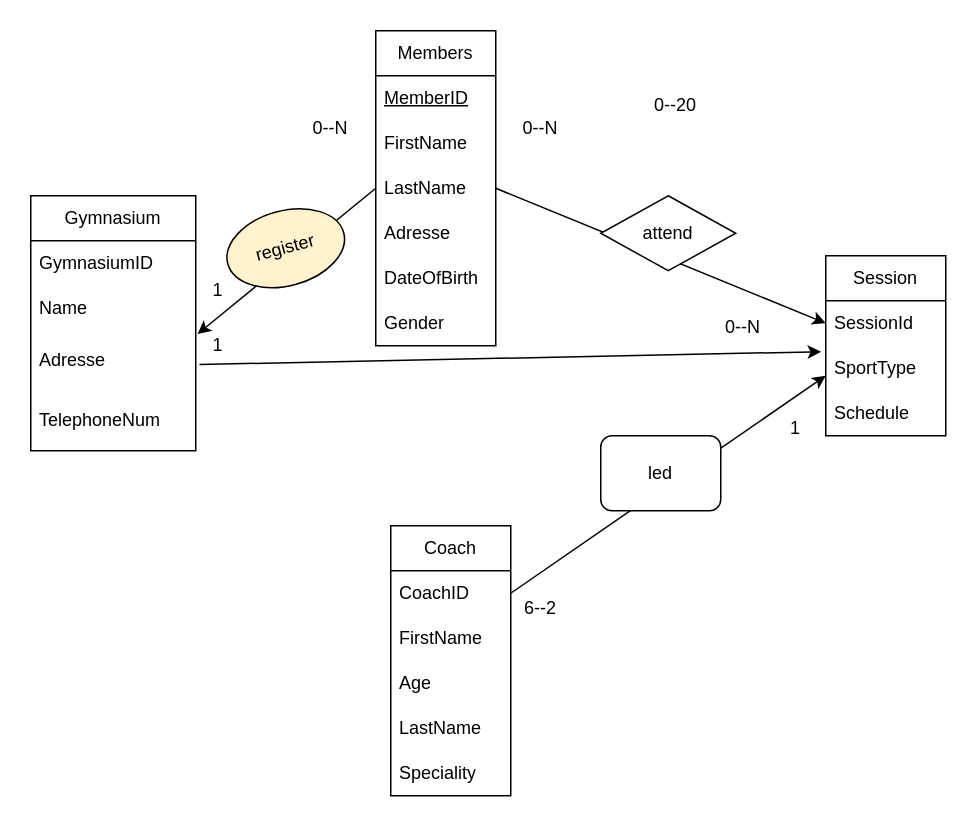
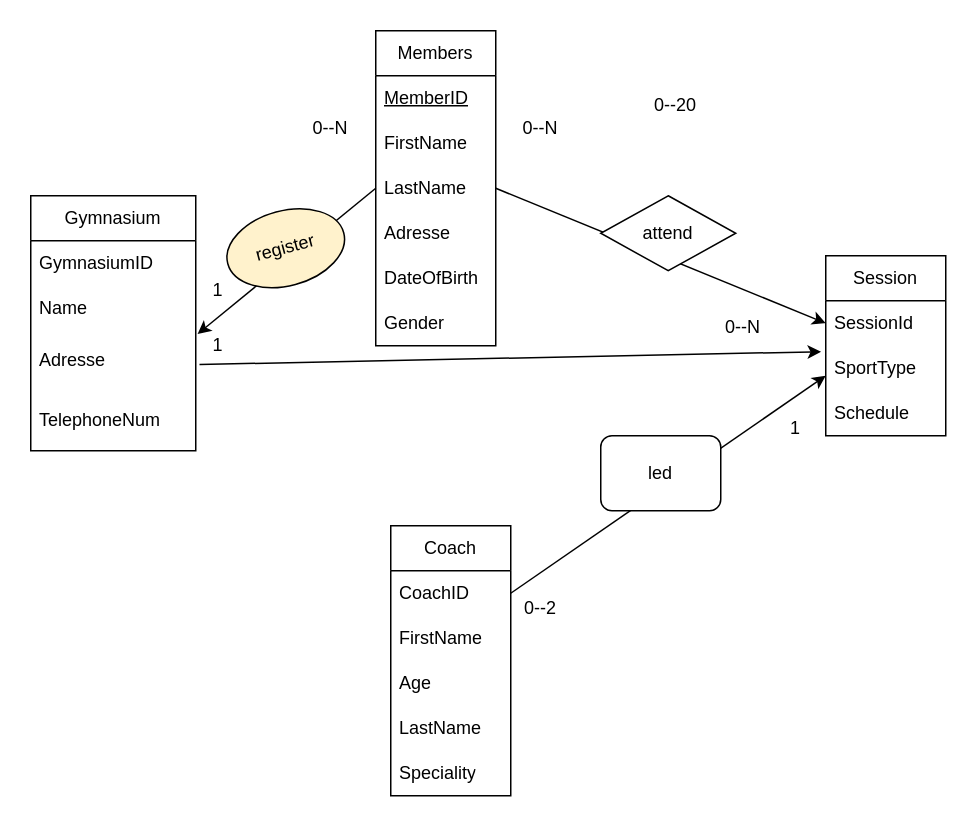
  <mxCell id="0" />
  <mxCell id="1" parent="0" />
  <mxCell id="2" value="Gymnasium" style="swimlane;fontStyle=0;childLayout=stackLayout;horizontal=1;startSize=30;horizontalStack=0;resizeParent=1;resizeParentMax=0;resizeLast=0;collapsible=1;marginBottom=0;whiteSpace=wrap;html=1;" parent="1" vertex="1"><mxGeometry x="20" y="130" width="110" height="170" as="geometry"><mxRectangle x="60" y="100" width="60" height="30" as="alternateBounds" /></mxGeometry></mxCell>
  <mxCell id="3" value="GymnasiumID" style="text;strokeColor=none;fillColor=none;align=left;verticalAlign=middle;spacingLeft=4;spacingRight=4;overflow=hidden;points=[[0,0.5],[1,0.5]];portConstraint=eastwest;rotatable=0;whiteSpace=wrap;html=1;" parent="2" vertex="1"><mxGeometry y="30" width="110" height="30" as="geometry" /></mxCell>
  <mxCell id="4" value="Name" style="text;strokeColor=none;fillColor=none;align=left;verticalAlign=middle;spacingLeft=4;spacingRight=4;overflow=hidden;points=[[0,0.5],[1,0.5]];portConstraint=eastwest;rotatable=0;whiteSpace=wrap;html=1;" parent="2" vertex="1"><mxGeometry y="60" width="110" height="30" as="geometry" /></mxCell>
  <mxCell id="5" value="Adresse" style="text;strokeColor=none;fillColor=none;align=left;verticalAlign=middle;spacingLeft=4;spacingRight=4;overflow=hidden;points=[[0,0.5],[1,0.5]];portConstraint=eastwest;rotatable=0;whiteSpace=wrap;html=1;" parent="2" vertex="1"><mxGeometry y="90" width="110" height="40" as="geometry" /></mxCell>
  <mxCell id="6" value="TelephoneNum" style="text;strokeColor=none;fillColor=none;align=left;verticalAlign=middle;spacingLeft=4;spacingRight=4;overflow=hidden;points=[[0,0.5],[1,0.5]];portConstraint=eastwest;rotatable=0;whiteSpace=wrap;html=1;" parent="2" vertex="1"><mxGeometry y="130" width="110" height="40" as="geometry" /></mxCell>
  <mxCell id="7" value="Members" style="swimlane;fontStyle=0;childLayout=stackLayout;horizontal=1;startSize=30;horizontalStack=0;resizeParent=1;resizeParentMax=0;resizeLast=0;collapsible=1;marginBottom=0;whiteSpace=wrap;html=1;" parent="1" vertex="1"><mxGeometry x="250" width="80" height="210" as="geometry" y="20" /></mxCell>
  <mxCell id="8" value="&lt;u&gt;MemberID&lt;/u&gt;" style="text;strokeColor=none;fillColor=none;align=left;verticalAlign=middle;spacingLeft=4;spacingRight=4;overflow=hidden;points=[[0,0.5],[1,0.5]];portConstraint=eastwest;rotatable=0;whiteSpace=wrap;html=1;" parent="7" vertex="1"><mxGeometry y="30" width="80" height="30" as="geometry" /></mxCell>
  <mxCell id="9" value="FirstName" style="text;strokeColor=none;fillColor=none;align=left;verticalAlign=middle;spacingLeft=4;spacingRight=4;overflow=hidden;points=[[0,0.5],[1,0.5]];portConstraint=eastwest;rotatable=0;whiteSpace=wrap;html=1;" parent="7" vertex="1"><mxGeometry y="60" width="80" height="30" as="geometry" /></mxCell>
  <mxCell id="10" value="LastName" style="text;strokeColor=none;fillColor=none;align=left;verticalAlign=middle;spacingLeft=4;spacingRight=4;overflow=hidden;points=[[0,0.5],[1,0.5]];portConstraint=eastwest;rotatable=0;whiteSpace=wrap;html=1;" parent="7" vertex="1"><mxGeometry y="90" width="80" height="30" as="geometry" /></mxCell>
  <mxCell id="11" value="Adresse" style="text;strokeColor=none;fillColor=none;align=left;verticalAlign=middle;spacingLeft=4;spacingRight=4;overflow=hidden;points=[[0,0.5],[1,0.5]];portConstraint=eastwest;rotatable=0;whiteSpace=wrap;html=1;" parent="7" vertex="1"><mxGeometry y="120" width="80" height="30" as="geometry" /></mxCell>
  <mxCell id="12" value="DateOfBirth" style="text;strokeColor=none;fillColor=none;align=left;verticalAlign=middle;spacingLeft=4;spacingRight=4;overflow=hidden;points=[[0,0.5],[1,0.5]];portConstraint=eastwest;rotatable=0;whiteSpace=wrap;html=1;" parent="7" vertex="1"><mxGeometry y="150" width="80" height="30" as="geometry" /></mxCell>
  <mxCell id="13" value="Gender" style="text;strokeColor=none;fillColor=none;align=left;verticalAlign=middle;spacingLeft=4;spacingRight=4;overflow=hidden;points=[[0,0.5],[1,0.5]];portConstraint=eastwest;rotatable=0;whiteSpace=wrap;html=1;" parent="7" vertex="1"><mxGeometry y="180" width="80" height="30" as="geometry" /></mxCell>
  <mxCell id="14" value="Session" style="swimlane;fontStyle=0;childLayout=stackLayout;horizontal=1;startSize=30;horizontalStack=0;resizeParent=1;resizeParentMax=0;resizeLast=0;collapsible=1;marginBottom=0;whiteSpace=wrap;html=1;" parent="1" vertex="1"><mxGeometry x="550" y="170" width="80" height="120" as="geometry" /></mxCell>
  <mxCell id="15" value="SessionId" style="text;strokeColor=none;fillColor=none;align=left;verticalAlign=middle;spacingLeft=4;spacingRight=4;overflow=hidden;points=[[0,0.5],[1,0.5]];portConstraint=eastwest;rotatable=0;whiteSpace=wrap;html=1;" parent="14" vertex="1"><mxGeometry y="30" width="80" height="30" as="geometry" /></mxCell>
  <mxCell id="16" value="SportType" style="text;strokeColor=none;fillColor=none;align=left;verticalAlign=middle;spacingLeft=4;spacingRight=4;overflow=hidden;points=[[0,0.5],[1,0.5]];portConstraint=eastwest;rotatable=0;whiteSpace=wrap;html=1;" parent="14" vertex="1"><mxGeometry y="60" width="80" height="30" as="geometry" /></mxCell>
  <mxCell id="17" value="Schedule" style="text;strokeColor=none;fillColor=none;align=left;verticalAlign=middle;spacingLeft=4;spacingRight=4;overflow=hidden;points=[[0,0.5],[1,0.5]];portConstraint=eastwest;rotatable=0;whiteSpace=wrap;html=1;" parent="14" vertex="1"><mxGeometry y="90" width="80" height="30" as="geometry" /></mxCell>
  <mxCell id="18" value="Coach" style="swimlane;fontStyle=0;childLayout=stackLayout;horizontal=1;startSize=30;horizontalStack=0;resizeParent=1;resizeParentMax=0;resizeLast=0;collapsible=1;marginBottom=0;whiteSpace=wrap;html=1;" parent="1" vertex="1"><mxGeometry x="260" y="350" width="80" height="180" as="geometry" /></mxCell>
  <mxCell id="19" value="CoachID" style="text;strokeColor=none;fillColor=none;align=left;verticalAlign=middle;spacingLeft=4;spacingRight=4;overflow=hidden;points=[[0,0.5],[1,0.5]];portConstraint=eastwest;rotatable=0;whiteSpace=wrap;html=1;" parent="18" vertex="1"><mxGeometry y="30" width="80" height="30" as="geometry" /></mxCell>
  <mxCell id="20" value="FirstName" style="text;strokeColor=none;fillColor=none;align=left;verticalAlign=middle;spacingLeft=4;spacingRight=4;overflow=hidden;points=[[0,0.5],[1,0.5]];portConstraint=eastwest;rotatable=0;whiteSpace=wrap;html=1;" parent="18" vertex="1"><mxGeometry y="60" width="80" height="30" as="geometry" /></mxCell>
  <mxCell id="21" value="Age" style="text;strokeColor=none;fillColor=none;align=left;verticalAlign=middle;spacingLeft=4;spacingRight=4;overflow=hidden;points=[[0,0.5],[1,0.5]];portConstraint=eastwest;rotatable=0;whiteSpace=wrap;html=1;" parent="18" vertex="1"><mxGeometry y="90" width="80" height="30" as="geometry" /></mxCell>
  <mxCell id="22" value="LastName" style="text;strokeColor=none;fillColor=none;align=left;verticalAlign=middle;spacingLeft=4;spacingRight=4;overflow=hidden;points=[[0,0.5],[1,0.5]];portConstraint=eastwest;rotatable=0;whiteSpace=wrap;html=1;" vertex="1" parent="18"><mxGeometry y="120" width="80" height="30" as="geometry" /></mxCell>
  <mxCell id="23" value="Speciality" style="text;strokeColor=none;fillColor=none;align=left;verticalAlign=middle;spacingLeft=4;spacingRight=4;overflow=hidden;points=[[0,0.5],[1,0.5]];portConstraint=eastwest;rotatable=0;whiteSpace=wrap;html=1;" vertex="1" parent="18"><mxGeometry y="150" width="80" height="30" as="geometry" /></mxCell>
  <mxCell id="24" style="edgeStyle=none;html=1;exitX=1;exitY=0.5;exitDx=0;exitDy=0;" parent="1" source="19" edge="1"><mxGeometry relative="1" as="geometry"><mxPoint x="550" y="250" as="targetPoint" /></mxGeometry></mxCell>
  <mxCell id="25" style="edgeStyle=none;html=1;exitX=1;exitY=0.5;exitDx=0;exitDy=0;entryX=0;entryY=0.5;entryDx=0;entryDy=0;" parent="1" source="10" edge="1" target="15"><mxGeometry relative="1" as="geometry"><mxPoint x="480" y="230" as="targetPoint" /></mxGeometry></mxCell>
  <mxCell id="26" value="attend" style="rhombus;whiteSpace=wrap;html=1;" vertex="1" parent="1"><mxGeometry x="400" y="130" width="90" height="50" as="geometry" /></mxCell>
  <mxCell id="27" value="led" style="whiteSpace=wrap;html=1;rounded=1;" vertex="1" parent="1"><mxGeometry x="400" y="290" width="80" height="50" as="geometry" /></mxCell>
  <mxCell id="28" style="edgeStyle=none;html=1;exitX=0;exitY=0.5;exitDx=0;exitDy=0;entryX=1.011;entryY=0.055;entryDx=0;entryDy=0;entryPerimeter=0;" edge="1" parent="1" source="10" target="5"><mxGeometry relative="1" as="geometry" /></mxCell>
  <mxCell id="29" value="register" style="ellipse;whiteSpace=wrap;html=1;rotation=-15;fillColor=#fff2cc;" vertex="1" parent="1"><mxGeometry x="150" y="140" width="80" height="50" as="geometry" /></mxCell>
- <mxCell id="30" value="6--2" style="text;html=1;strokeColor=none;fillColor=none;align=center;verticalAlign=middle;whiteSpace=wrap;rounded=0;" vertex="1" parent="1"><mxGeometry x="330" y="390" width="60" height="30" as="geometry" /></mxCell>
+ <mxCell id="30" value="0--2" style="text;html=1;strokeColor=none;fillColor=none;align=center;verticalAlign=middle;whiteSpace=wrap;rounded=0;" vertex="1" parent="1"><mxGeometry x="330" y="390" width="60" height="30" as="geometry" /></mxCell>
  <mxCell id="31" value="1" style="text;html=1;strokeColor=none;fillColor=none;align=center;verticalAlign=middle;whiteSpace=wrap;rounded=0;" vertex="1" parent="1"><mxGeometry x="500" y="270" width="60" height="30" as="geometry" /></mxCell>
  <mxCell id="32" value="0--N" style="text;html=1;strokeColor=none;fillColor=none;align=center;verticalAlign=middle;whiteSpace=wrap;rounded=0;" vertex="1" parent="1"><mxGeometry x="330" y="70" width="60" height="30" as="geometry" /></mxCell>
  <mxCell id="33" value="0--20" style="text;html=1;strokeColor=none;fillColor=none;align=center;verticalAlign=middle;whiteSpace=wrap;rounded=0;" vertex="1" parent="1"><mxGeometry x="420" y="55" width="60" height="30" as="geometry" /></mxCell>
  <mxCell id="34" value="1" style="text;html=1;strokeColor=none;fillColor=none;align=center;verticalAlign=middle;whiteSpace=wrap;rounded=0;" vertex="1" parent="1"><mxGeometry x="120" y="217.5" width="50" height="25" as="geometry" /></mxCell>
  <mxCell id="35" value="0--N" style="text;html=1;strokeColor=none;fillColor=none;align=center;verticalAlign=middle;whiteSpace=wrap;rounded=0;" vertex="1" parent="1"><mxGeometry x="190" y="70" width="60" height="30" as="geometry" /></mxCell>
  <mxCell id="36" value="" style="endArrow=classic;html=1;exitX=0.25;exitY=1;exitDx=0;exitDy=0;entryX=-0.039;entryY=0.132;entryDx=0;entryDy=0;entryPerimeter=0;" edge="1" parent="1" source="34" target="16"><mxGeometry width="50" height="50" relative="1" as="geometry"><mxPoint x="330" y="300" as="sourcePoint" /><mxPoint x="380" y="250" as="targetPoint" /></mxGeometry></mxCell>
  <mxCell id="37" value="1" style="text;html=1;strokeColor=none;fillColor=none;align=center;verticalAlign=middle;whiteSpace=wrap;rounded=0;" vertex="1" parent="1"><mxGeometry x="120" y="180" width="50" height="25" as="geometry" /></mxCell>
  <mxCell id="38" value="0--N" style="text;html=1;strokeColor=none;fillColor=none;align=center;verticalAlign=middle;whiteSpace=wrap;rounded=0;" vertex="1" parent="1"><mxGeometry x="470" y="205" width="50" height="25" as="geometry" /></mxCell>
